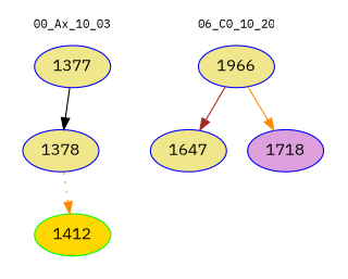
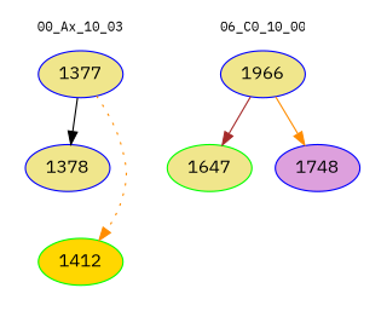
  digraph {
    fontname="IBM Plex Mono"
    node [color=blue fillcolor=khaki fontname="IBM Plex Mono" style=filled]
    edge [color=darkorange fontname="IBM Plex Mono" style=solid]
    n1 [label=1377]
    n2 [label=1378]
    n3 [color=green fillcolor=gold label=1412]
    n4 [label=1966]
-   n5 [label=1647]
-   n6 [fillcolor=plum label=1718]
+   n5 [color=green label=1647]
+   n6 [fillcolor=plum label=1748]
    subgraph cluster_1 {
      color=white
      fontsize=10
      label="00_Ax_10_03"
      n1
      n2
      n3
    }
    subgraph cluster_2 {
      color=white
      fontsize=10
-     label="06_C0_10_20"
+     label="06_C0_10_00"
      n4
      n5
      n6
    }
    n1 -> n2 [color=black]
-   n2 -> n3 [style=dotted]
+   n1 -> n3 [style=dotted]
    n4 -> n5 [color=brown]
    n4 -> n6
  }
